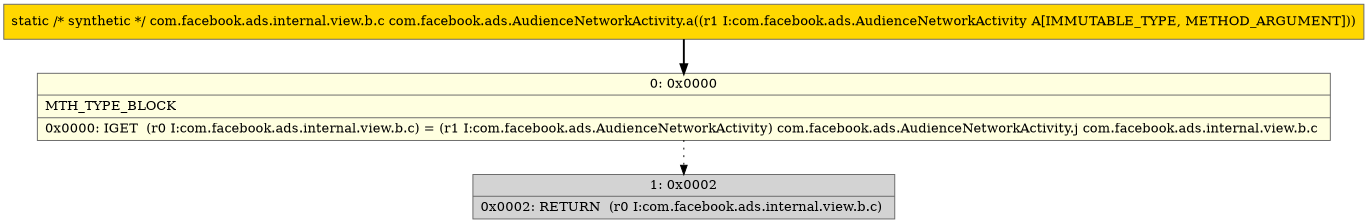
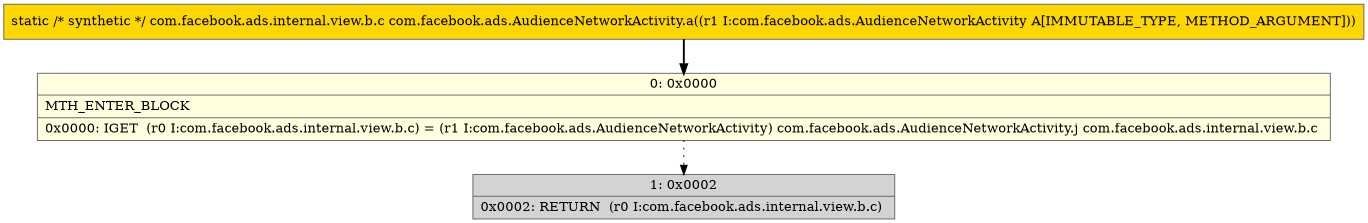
  digraph {
    node [shape=record style=filled color=gray40]
-   n1 [label="{0\:\ 0x0000|MTH_TYPE_BLOCK\l|0x0000: IGET  (r0 I:com.facebook.ads.internal.view.b.c) = (r1 I:com.facebook.ads.AudienceNetworkActivity) com.facebook.ads.AudienceNetworkActivity.j com.facebook.ads.internal.view.b.c \l}" fillcolor=lightyellow]
+   n1 [label="{0\:\ 0x0000|MTH_ENTER_BLOCK\l|0x0000: IGET  (r0 I:com.facebook.ads.internal.view.b.c) = (r1 I:com.facebook.ads.AudienceNetworkActivity) com.facebook.ads.AudienceNetworkActivity.j com.facebook.ads.internal.view.b.c \l}" fillcolor=lightyellow]
    n2 [label="{1\:\ 0x0002|0x0002: RETURN  (r0 I:com.facebook.ads.internal.view.b.c) \l}" fillcolor=lightgrey]
    n3 [label="{static \/* synthetic *\/ com.facebook.ads.internal.view.b.c com.facebook.ads.AudienceNetworkActivity.a((r1 I:com.facebook.ads.AudienceNetworkActivity A[IMMUTABLE_TYPE, METHOD_ARGUMENT])) }" fillcolor=gold]
    n1 -> n2 [style=dotted]
    n3 -> n1 [style=bold]
  }
